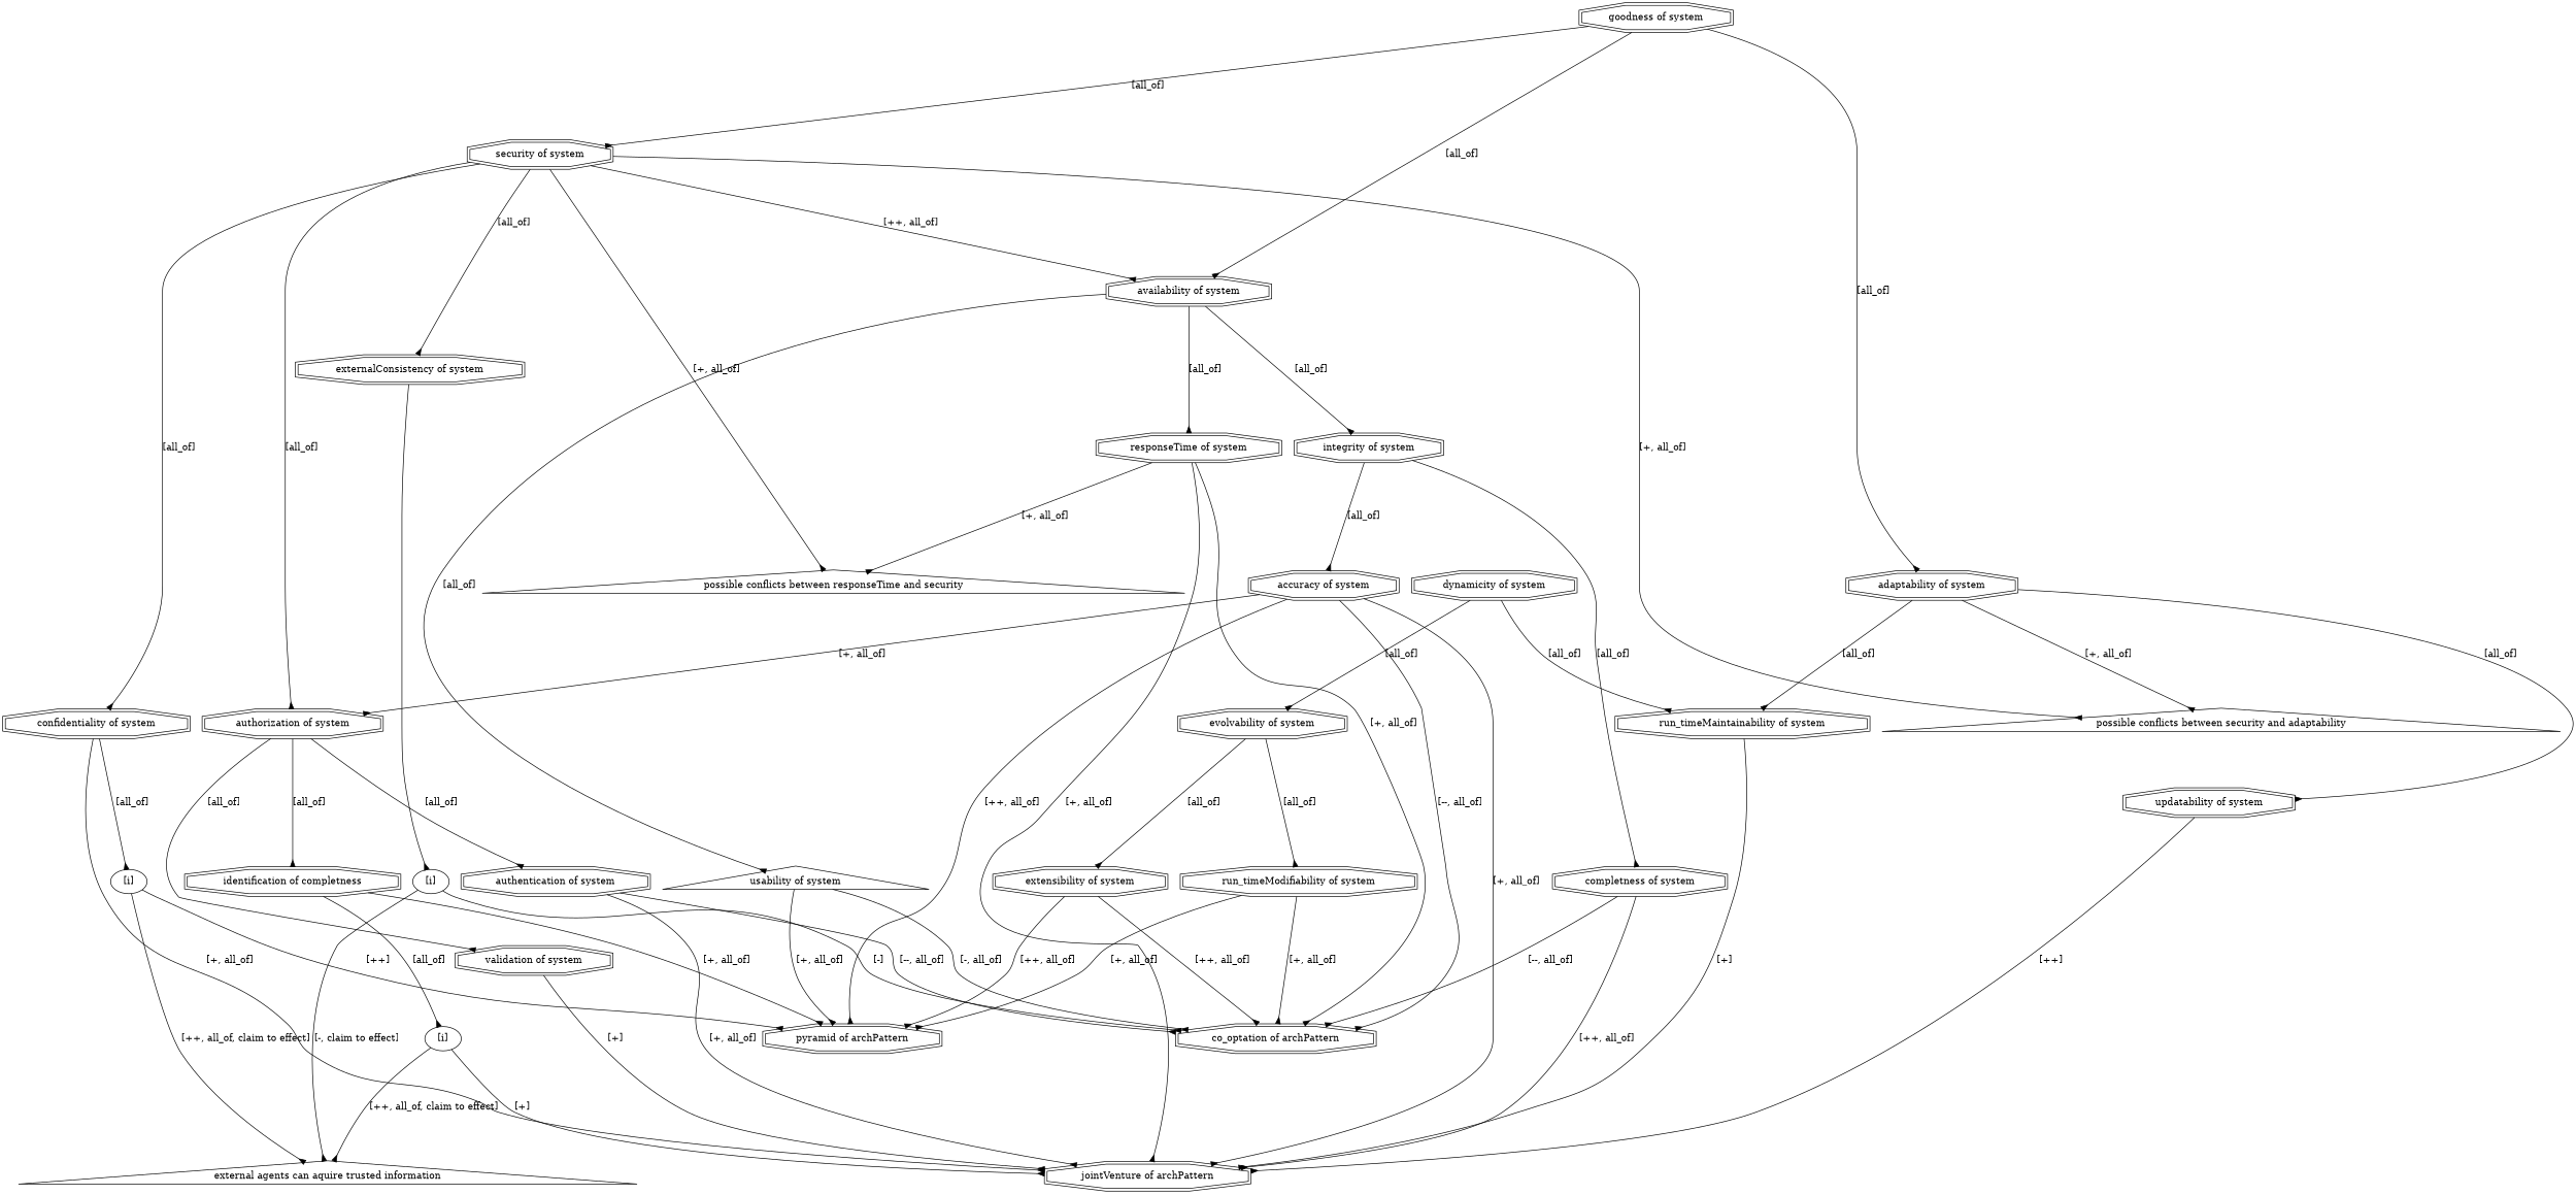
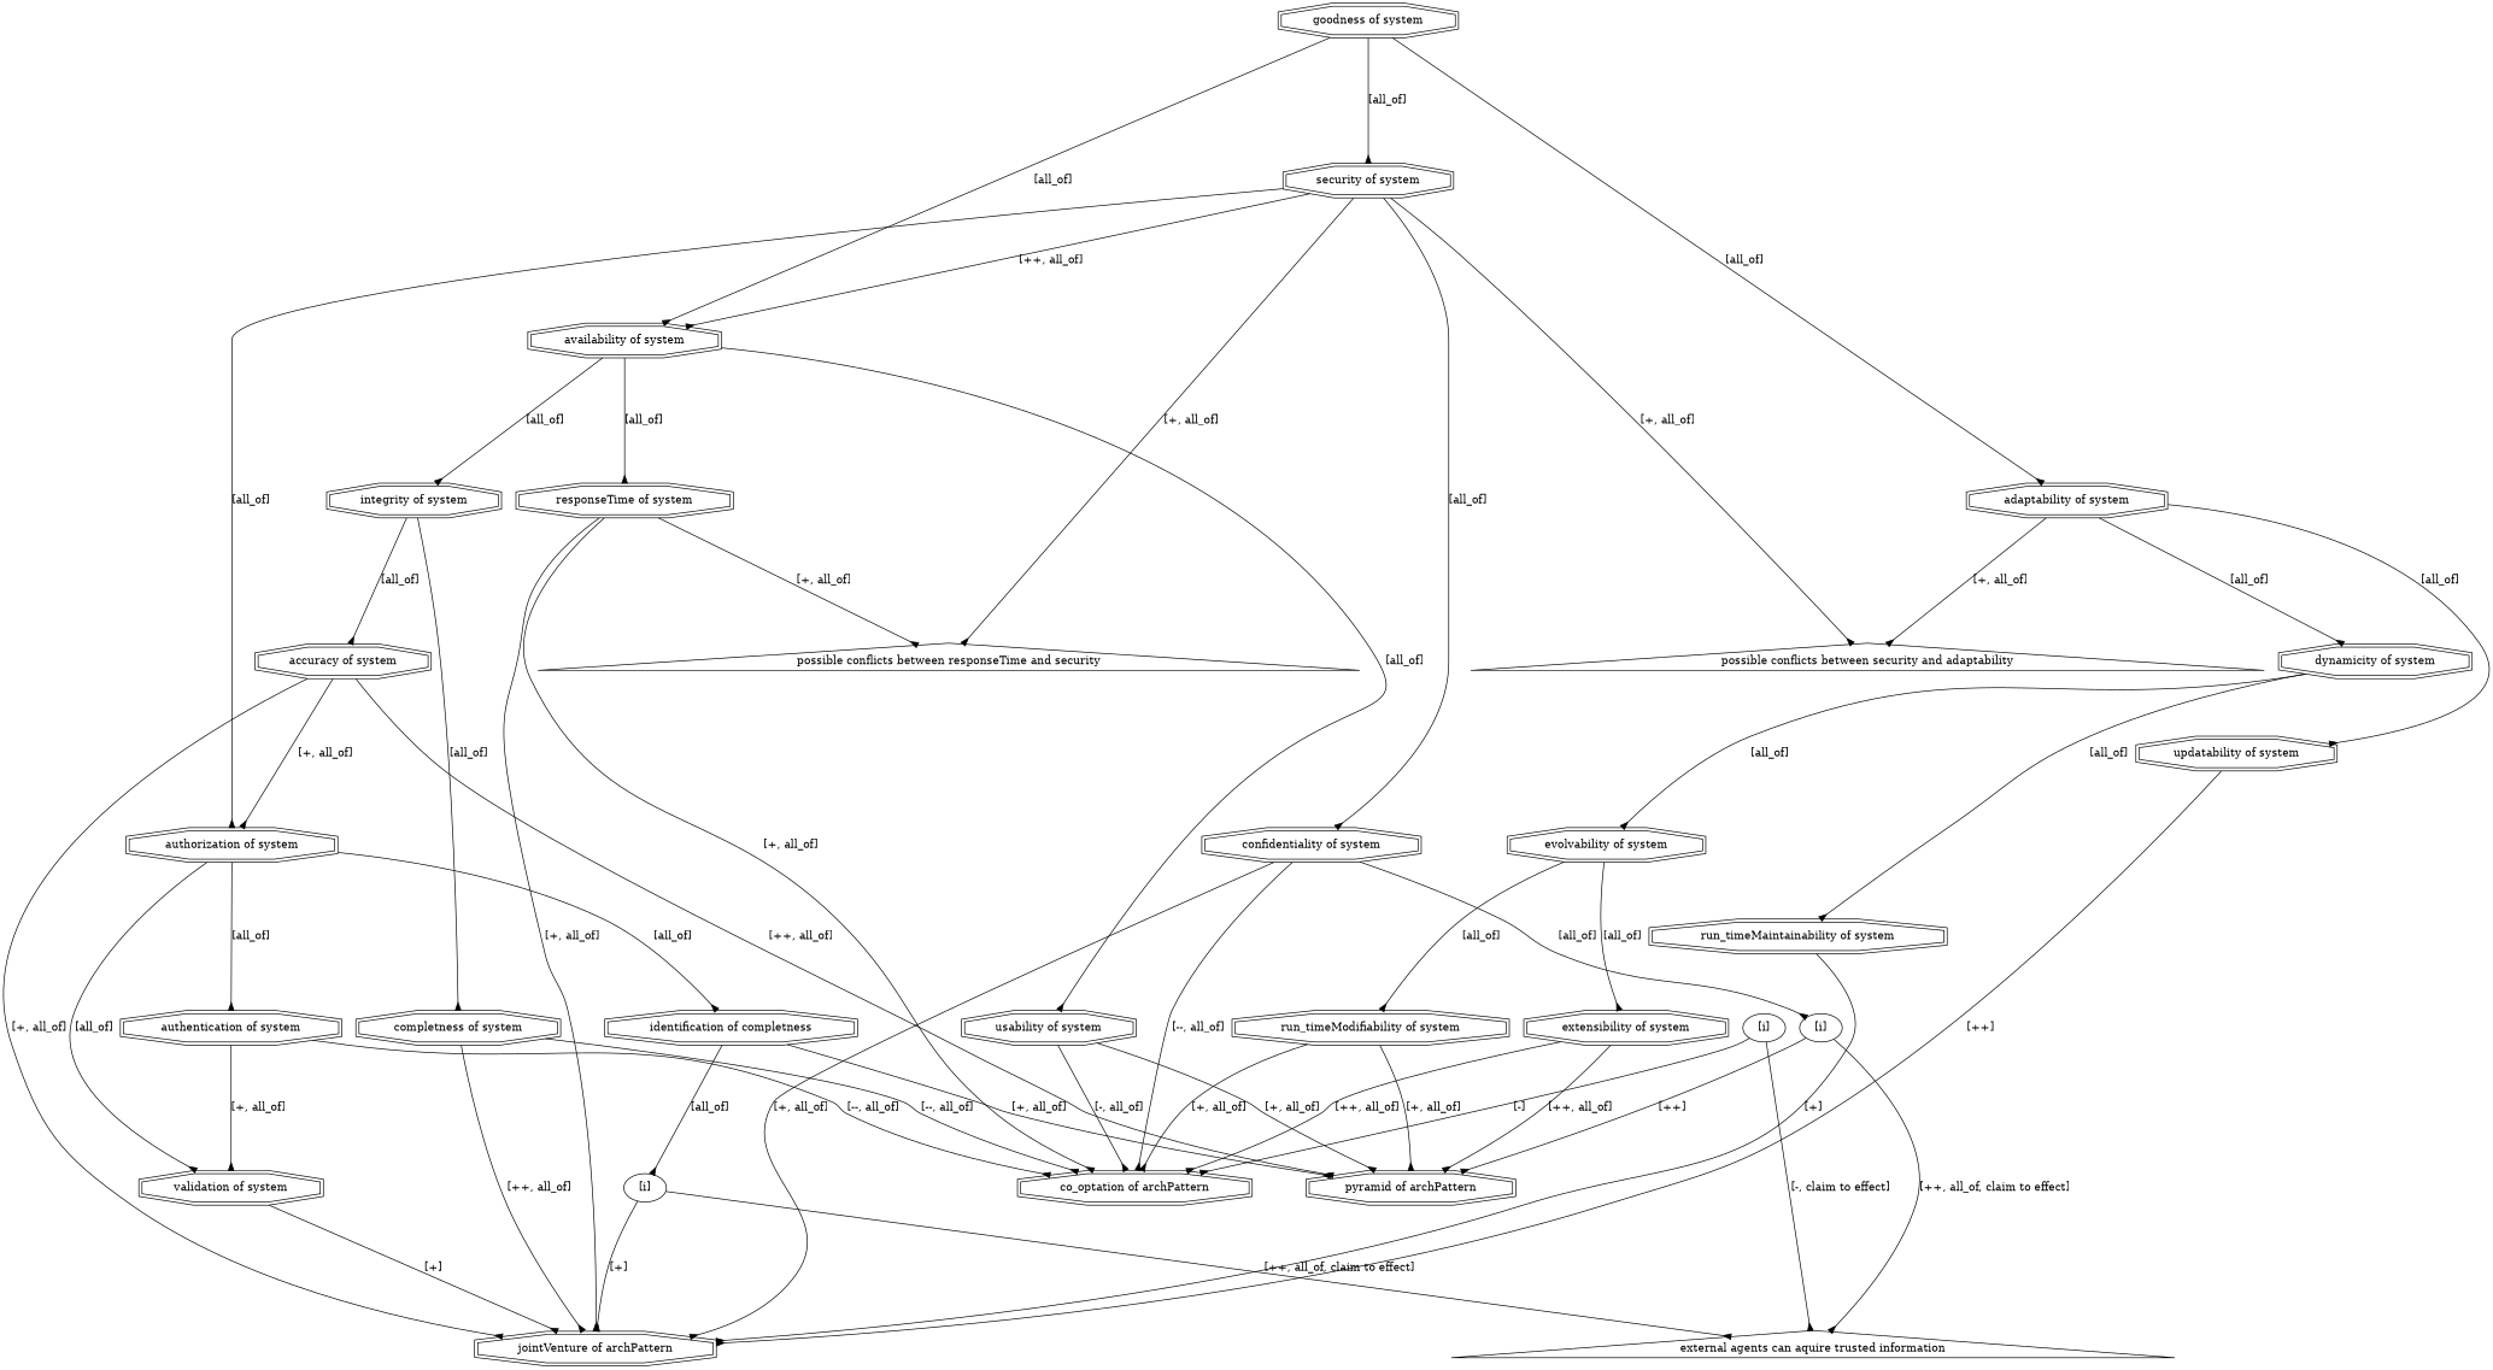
  digraph {
    ranksep=2.0
    node [shape=doubleoctagon]
    edge [arrowhead=inv]
    "goodness of system"
    "availability of system"
    "security of system"
    "adaptability of system"
    "integrity of system"
    "authorization of system"
    "dynamicity of system"
    "evolvability of system"
    "accuracy of system"
    "completness of system"
-   "usability of system" [shape=triangle]
+   "usability of system"
    "responseTime of system"
    n13 [label="identification of completness"]
    "authentication of system"
    "validation of system"
    "confidentiality of system"
-   "externalConsistency of system"
    "run_timeMaintainability of system"
    "run_timeModifiability of system"
    "extensibility of system"
    "updatability of system"
    "pyramid of archPattern"
    "jointVenture of archPattern"
    "co_optation of archPattern"
    "external agents can aquire trusted information" [shape=triangle]
    "possible conflicts between responseTime and security" [shape=triangle]
    "possible conflicts between security and adaptability" [shape=triangle]
    n28 [label="[i]" shape=""]
    n29 [label="[i]" shape=""]
    n30 [label="[i]" shape=""]
    subgraph sub_1 {
      label=global
      style=filled
      "goodness of system"
      "availability of system"
      "security of system"
      "adaptability of system"
      "integrity of system"
      "authorization of system"
      "dynamicity of system"
      "evolvability of system"
      "accuracy of system"
      "completness of system"
      "usability of system"
      "responseTime of system"
      n13
      "authentication of system"
      "validation of system"
      "confidentiality of system"
-     "externalConsistency of system"
      "run_timeMaintainability of system"
      "run_timeModifiability of system"
      "extensibility of system"
      "updatability of system"
      "pyramid of archPattern"
      "jointVenture of archPattern"
      "co_optation of archPattern"
      "external agents can aquire trusted information"
      "possible conflicts between responseTime and security"
      "possible conflicts between security and adaptability"
      n28
      n29
      n30
    }
    "goodness of system" -> "availability of system" [label="[all_of]"]
    "goodness of system" -> "security of system" [label="[all_of]"]
    "goodness of system" -> "adaptability of system" [label="[all_of]"]
    "availability of system" -> "integrity of system" [label="[all_of]"]
    "availability of system" -> "usability of system" [label="[all_of]"]
    "availability of system" -> "responseTime of system" [label="[all_of]"]
    "security of system" -> "availability of system" [label="[++, all_of]"]
    "security of system" -> "authorization of system" [label="[all_of]"]
    "security of system" -> "confidentiality of system" [label="[all_of]"]
-   "security of system" -> "externalConsistency of system" [label="[all_of]"]
    "security of system" -> "possible conflicts between responseTime and security" [label="[+, all_of]"]
    "security of system" -> "possible conflicts between security and adaptability" [label="[+, all_of]"]
-   "adaptability of system" -> "run_timeMaintainability of system" [label="[all_of]"]
+   "adaptability of system" -> "dynamicity of system" [label="[all_of]"]
    "adaptability of system" -> "updatability of system" [label="[all_of]"]
    "adaptability of system" -> "possible conflicts between security and adaptability" [label="[+, all_of]"]
    "integrity of system" -> "accuracy of system" [label="[all_of]"]
    "integrity of system" -> "completness of system" [label="[all_of]"]
    "authorization of system" -> n13 [label="[all_of]"]
    "authorization of system" -> "authentication of system" [label="[all_of]"]
    "authorization of system" -> "validation of system" [label="[all_of]"]
    "dynamicity of system" -> "evolvability of system" [label="[all_of]"]
    "dynamicity of system" -> "run_timeMaintainability of system" [label="[all_of]"]
    "evolvability of system" -> "run_timeModifiability of system" [label="[all_of]"]
    "evolvability of system" -> "extensibility of system" [label="[all_of]"]
    "accuracy of system" -> "authorization of system" [label="[+, all_of]"]
    "accuracy of system" -> "pyramid of archPattern" [label="[++, all_of]"]
    "accuracy of system" -> "jointVenture of archPattern" [label="[+, all_of]"]
    "completness of system" -> "jointVenture of archPattern" [label="[++, all_of]"]
    "completness of system" -> "co_optation of archPattern" [label="[--, all_of]"]
    "usability of system" -> "pyramid of archPattern" [label="[+, all_of]"]
    "usability of system" -> "co_optation of archPattern" [label="[-, all_of]"]
    "responseTime of system" -> "jointVenture of archPattern" [label="[+, all_of]"]
    "responseTime of system" -> "co_optation of archPattern" [label="[+, all_of]"]
    "responseTime of system" -> "possible conflicts between responseTime and security" [label="[+, all_of]"]
    n13 -> "pyramid of archPattern" [label="[+, all_of]"]
    n13 -> n28 [label="[all_of]"]
-   "authentication of system" -> "jointVenture of archPattern" [label="[+, all_of]"]
+   "authentication of system" -> "validation of system" [label="[+, all_of]"]
    "authentication of system" -> "co_optation of archPattern" [label="[--, all_of]"]
    "validation of system" -> "jointVenture of archPattern" [label="[+]"]
    "confidentiality of system" -> "jointVenture of archPattern" [label="[+, all_of]"]
-   "accuracy of system" -> "co_optation of archPattern" [label="[--, all_of]"]
+   "confidentiality of system" -> "co_optation of archPattern" [label="[--, all_of]"]
    "confidentiality of system" -> n29 [label="[all_of]"]
-   "externalConsistency of system" -> n30
    "run_timeMaintainability of system" -> "jointVenture of archPattern" [label="[+]"]
    "run_timeModifiability of system" -> "pyramid of archPattern" [label="[+, all_of]"]
    "run_timeModifiability of system" -> "co_optation of archPattern" [label="[+, all_of]"]
    "extensibility of system" -> "pyramid of archPattern" [label="[++, all_of]"]
    "extensibility of system" -> "co_optation of archPattern" [label="[++, all_of]"]
    "updatability of system" -> "jointVenture of archPattern" [label="[++]"]
    n28 -> "jointVenture of archPattern" [label="[+]"]
    n28 -> "external agents can aquire trusted information" [label="[++, all_of, claim to effect]"]
    n29 -> "pyramid of archPattern" [label="[++]"]
    n29 -> "external agents can aquire trusted information" [label="[++, all_of, claim to effect]"]
    n30 -> "co_optation of archPattern" [label="[-]"]
    n30 -> "external agents can aquire trusted information" [label="[-, claim to effect]"]
  }
